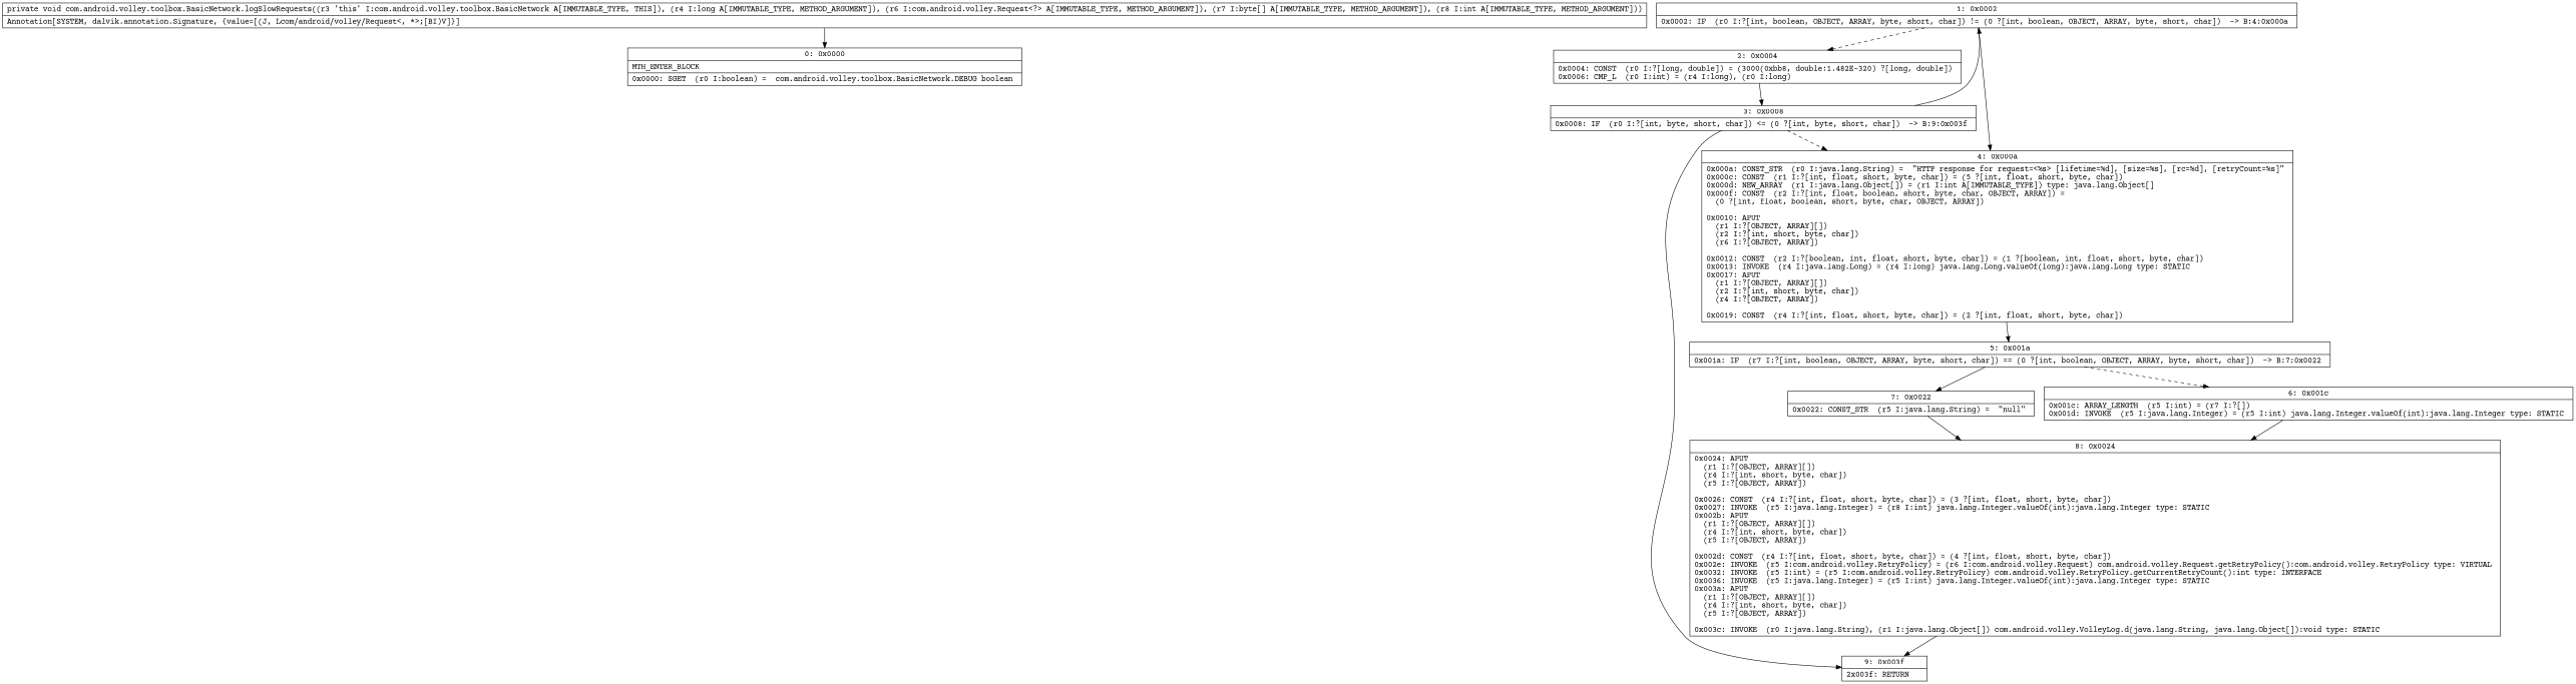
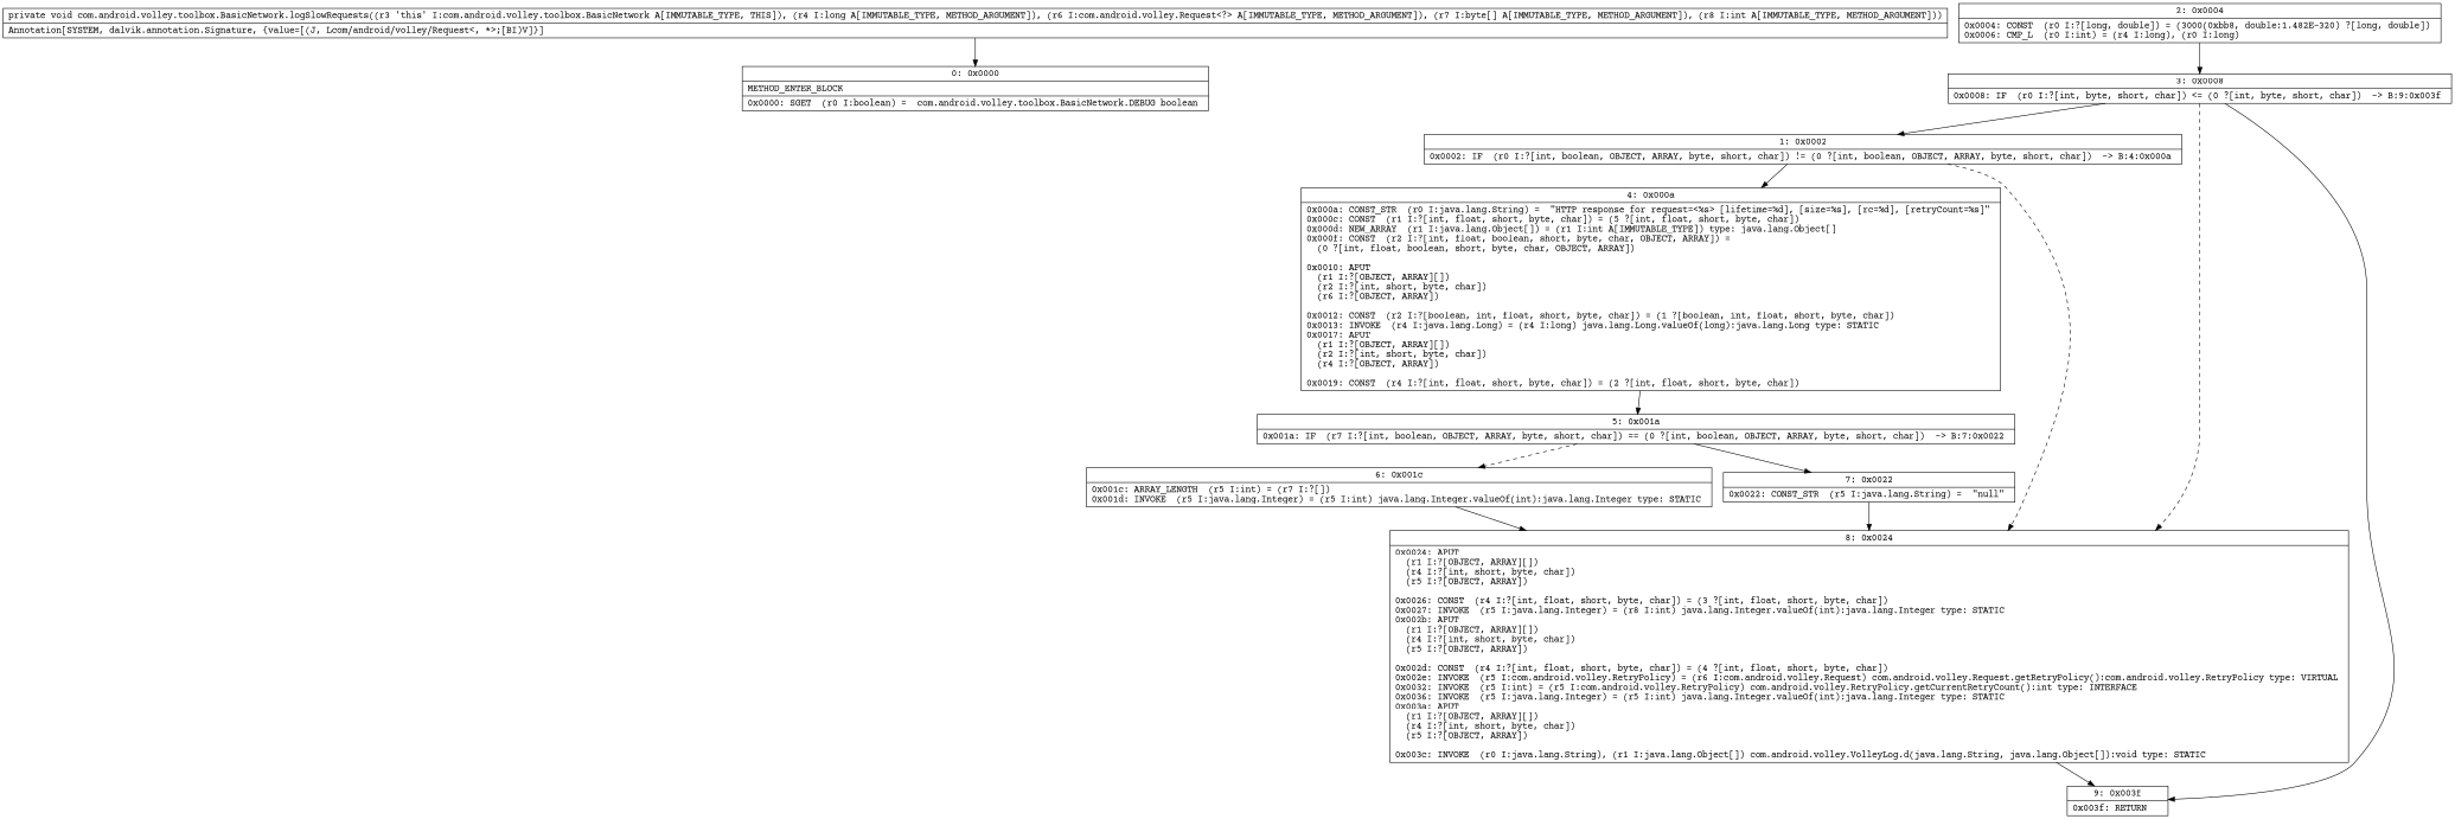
  digraph {
    fontname="Courier Prime"
    node [fontname="Courier Prime" shape=record]
    edge [fontname="Courier Prime"]
-   n1 [label="{0\:\ 0x0000|MTH_ENTER_BLOCK\l|0x0000: SGET  (r0 I:boolean) =  com.android.volley.toolbox.BasicNetwork.DEBUG boolean \l}"]
+   n1 [label="{0\:\ 0x0000|METHOD_ENTER_BLOCK\l|0x0000: SGET  (r0 I:boolean) =  com.android.volley.toolbox.BasicNetwork.DEBUG boolean \l}"]
    n2 [label="{1\:\ 0x0002|0x0002: IF  (r0 I:?[int, boolean, OBJECT, ARRAY, byte, short, char]) != (0 ?[int, boolean, OBJECT, ARRAY, byte, short, char])  \-\> B:4:0x000a \l}"]
    n3 [label="{2\:\ 0x0004|0x0004: CONST  (r0 I:?[long, double]) = (3000(0xbb8, double:1.482E\-320) ?[long, double]) \l0x0006: CMP_L  (r0 I:int) = (r4 I:long), (r0 I:long) \l}"]
    n4 [label="{4\:\ 0x000a|0x000a: CONST_STR  (r0 I:java.lang.String) =  \"HTTP response for request=\<%s\> [lifetime=%d], [size=%s], [rc=%d], [retryCount=%s]\" \l0x000c: CONST  (r1 I:?[int, float, short, byte, char]) = (5 ?[int, float, short, byte, char]) \l0x000d: NEW_ARRAY  (r1 I:java.lang.Object[]) = (r1 I:int A[IMMUTABLE_TYPE]) type: java.lang.Object[] \l0x000f: CONST  (r2 I:?[int, float, boolean, short, byte, char, OBJECT, ARRAY]) = \l  (0 ?[int, float, boolean, short, byte, char, OBJECT, ARRAY])\l \l0x0010: APUT  \l  (r1 I:?[OBJECT, ARRAY][])\l  (r2 I:?[int, short, byte, char])\l  (r6 I:?[OBJECT, ARRAY])\l \l0x0012: CONST  (r2 I:?[boolean, int, float, short, byte, char]) = (1 ?[boolean, int, float, short, byte, char]) \l0x0013: INVOKE  (r4 I:java.lang.Long) = (r4 I:long) java.lang.Long.valueOf(long):java.lang.Long type: STATIC \l0x0017: APUT  \l  (r1 I:?[OBJECT, ARRAY][])\l  (r2 I:?[int, short, byte, char])\l  (r4 I:?[OBJECT, ARRAY])\l \l0x0019: CONST  (r4 I:?[int, float, short, byte, char]) = (2 ?[int, float, short, byte, char]) \l}"]
    n5 [label="{3\:\ 0x0008|0x0008: IF  (r0 I:?[int, byte, short, char]) \<= (0 ?[int, byte, short, char])  \-\> B:9:0x003f \l}"]
    n6 [label="{5\:\ 0x001a|0x001a: IF  (r7 I:?[int, boolean, OBJECT, ARRAY, byte, short, char]) == (0 ?[int, boolean, OBJECT, ARRAY, byte, short, char])  \-\> B:7:0x0022 \l}"]
-   n7 [label="{9\:\ 0x003f|2x003f: RETURN   \l}"]
+   n7 [label="{9\:\ 0x003f|0x003f: RETURN   \l}"]
    n8 [label="{6\:\ 0x001c|0x001c: ARRAY_LENGTH  (r5 I:int) = (r7 I:?[]) \l0x001d: INVOKE  (r5 I:java.lang.Integer) = (r5 I:int) java.lang.Integer.valueOf(int):java.lang.Integer type: STATIC \l}"]
    n9 [label="{7\:\ 0x0022|0x0022: CONST_STR  (r5 I:java.lang.String) =  \"null\" \l}"]
    n10 [label="{8\:\ 0x0024|0x0024: APUT  \l  (r1 I:?[OBJECT, ARRAY][])\l  (r4 I:?[int, short, byte, char])\l  (r5 I:?[OBJECT, ARRAY])\l \l0x0026: CONST  (r4 I:?[int, float, short, byte, char]) = (3 ?[int, float, short, byte, char]) \l0x0027: INVOKE  (r5 I:java.lang.Integer) = (r8 I:int) java.lang.Integer.valueOf(int):java.lang.Integer type: STATIC \l0x002b: APUT  \l  (r1 I:?[OBJECT, ARRAY][])\l  (r4 I:?[int, short, byte, char])\l  (r5 I:?[OBJECT, ARRAY])\l \l0x002d: CONST  (r4 I:?[int, float, short, byte, char]) = (4 ?[int, float, short, byte, char]) \l0x002e: INVOKE  (r5 I:com.android.volley.RetryPolicy) = (r6 I:com.android.volley.Request) com.android.volley.Request.getRetryPolicy():com.android.volley.RetryPolicy type: VIRTUAL \l0x0032: INVOKE  (r5 I:int) = (r5 I:com.android.volley.RetryPolicy) com.android.volley.RetryPolicy.getCurrentRetryCount():int type: INTERFACE \l0x0036: INVOKE  (r5 I:java.lang.Integer) = (r5 I:int) java.lang.Integer.valueOf(int):java.lang.Integer type: STATIC \l0x003a: APUT  \l  (r1 I:?[OBJECT, ARRAY][])\l  (r4 I:?[int, short, byte, char])\l  (r5 I:?[OBJECT, ARRAY])\l \l0x003c: INVOKE  (r0 I:java.lang.String), (r1 I:java.lang.Object[]) com.android.volley.VolleyLog.d(java.lang.String, java.lang.Object[]):void type: STATIC \l}"]
    n11 [label="{private void com.android.volley.toolbox.BasicNetwork.logSlowRequests((r3 'this' I:com.android.volley.toolbox.BasicNetwork A[IMMUTABLE_TYPE, THIS]), (r4 I:long A[IMMUTABLE_TYPE, METHOD_ARGUMENT]), (r6 I:com.android.volley.Request\<?\> A[IMMUTABLE_TYPE, METHOD_ARGUMENT]), (r7 I:byte[] A[IMMUTABLE_TYPE, METHOD_ARGUMENT]), (r8 I:int A[IMMUTABLE_TYPE, METHOD_ARGUMENT]))  | Annotation[SYSTEM, dalvik.annotation.Signature, \{value=[(J, Lcom\/android\/volley\/Request\<, *\>;[BI)V]\}]\l}"]
-   n2 -> n3 [style=dashed]
+   n2 -> n10 [style=dashed]
    n2 -> n4
    n3 -> n5
    n4 -> n6
    n5 -> n2
-   n5 -> n4 [style=dashed]
+   n5 -> n10 [style=dashed]
    n5 -> n7
    n6 -> n8 [style=dashed]
    n6 -> n9
    n8 -> n10
    n9 -> n10
    n10 -> n7
    n11 -> n1
  }
